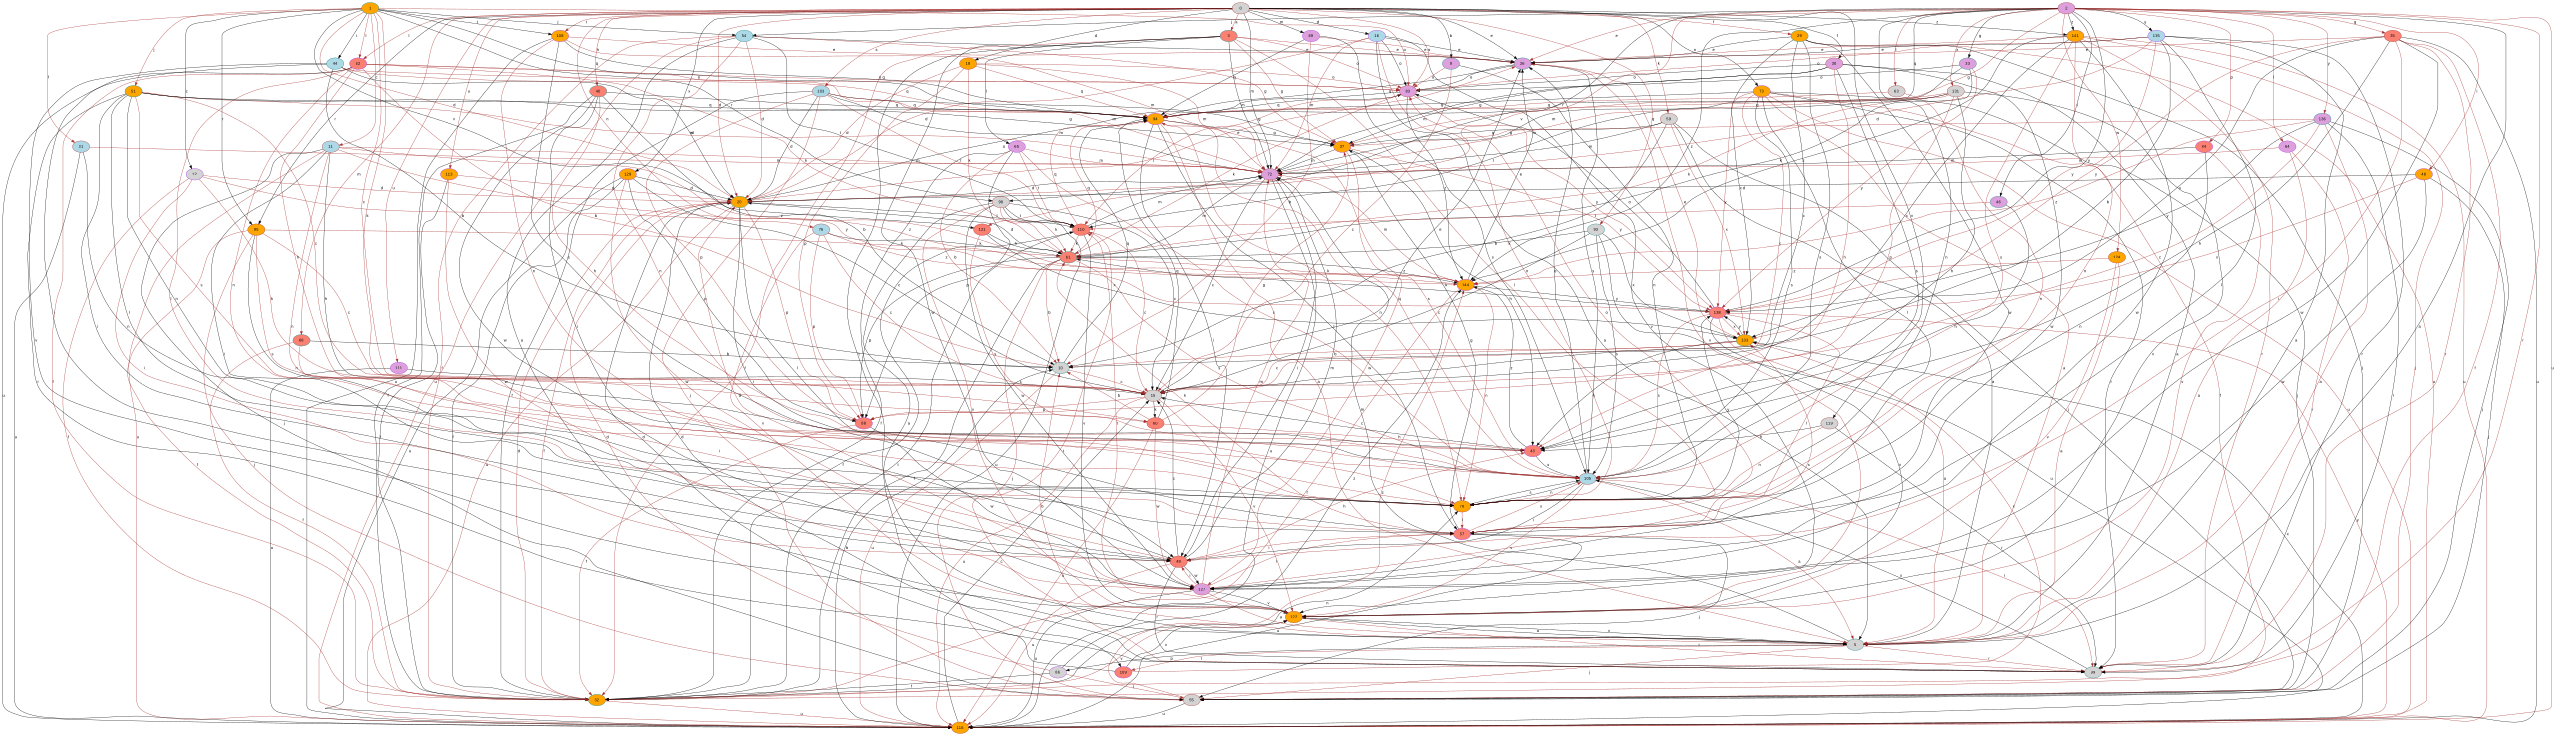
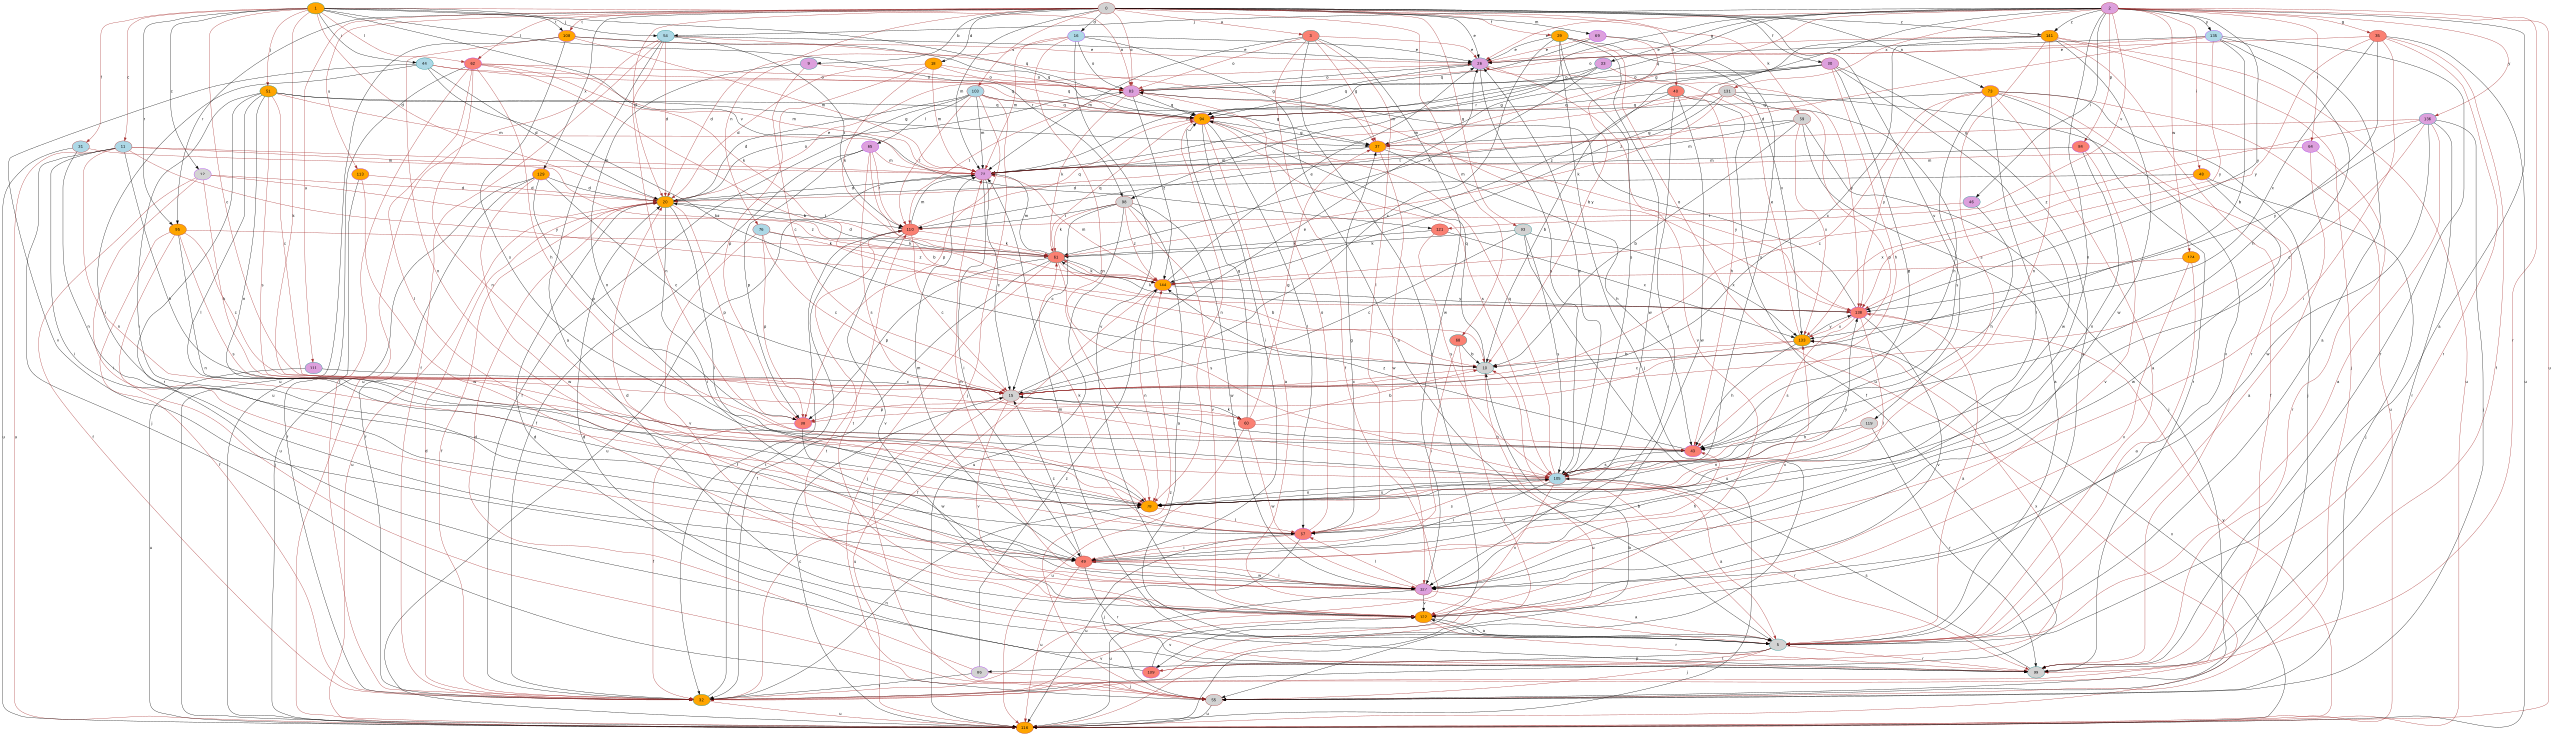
  strict digraph {
    fontname="Liberation Sans"
    node [color=brown fillcolor=orange fontname="Liberation Sans" style=filled]
    edge [color=brown fontname="Liberation Sans"]
    0 [fillcolor=lightgrey]
    3 [color=teal fillcolor=salmon]
    9 [color=teal fillcolor=plum]
    16 [color=purple fillcolor=lightblue]
    18
    20 [color=teal]
    26 [color=teal fillcolor=plum]
    29 [color=teal]
    30 [fillcolor=plum]
    40 [color=teal fillcolor=salmon]
    59 [fillcolor=lightgrey]
    62 [color=purple fillcolor=salmon]
    68 [color=teal fillcolor=salmon]
    69 [color=purple fillcolor=plum]
    72 [fillcolor=plum]
    73 [color=purple]
    76 [fillcolor=lightblue]
    83 [fillcolor=plum]
    93 [color=teal fillcolor=lightgrey]
    95
    103 [fillcolor=lightblue]
    108 [color=purple]
-   111 [color=purple fillcolor=plum]
+   111 [color=teal fillcolor=plum]
    113 [color=purple]
    119 [fillcolor=lightgrey]
    129 [color=purple]
    141
    37 [color=purple]
    32 [color=teal]
    65 [color=purple fillcolor=plum]
    67 [color=purple fillcolor=salmon]
    109 [color=purple fillcolor=salmon]
    127 [fillcolor=plum]
    15 [fillcolor=lightgrey]
    78
    5 [color=teal fillcolor=lightgrey]
    122
    94 [color=purple]
    88 [color=purple fillcolor=salmon]
    61 [color=teal fillcolor=salmon]
    116
    49 [fillcolor=salmon]
    110 [fillcolor=salmon]
    105 [fillcolor=lightblue]
    55 [fillcolor=lightgrey]
    133 [color=teal]
    43 [color=purple fillcolor=salmon]
    10 [color=teal fillcolor=lightgrey]
    99 [color=teal fillcolor=lightgrey]
    138 [color=purple fillcolor=salmon]
    144 [color=purple]
    1 [color=teal]
    11 [fillcolor=lightblue]
    12 [color=purple fillcolor=lightgrey]
    31 [fillcolor=lightblue]
    44 [color=teal fillcolor=lightblue]
    51 [color=teal]
    54 [color=teal fillcolor=lightblue]
    60 [fillcolor=salmon]
    98 [fillcolor=lightgrey]
    121 [fillcolor=salmon]
    2 [fillcolor=plum]
    33 [color=teal fillcolor=plum]
    35 [fillcolor=salmon]
    46 [color=teal fillcolor=plum]
    48 [color=purple]
-   63 [fillcolor=lightgrey]
    64 [color=purple fillcolor=plum]
    84 [color=purple fillcolor=salmon]
    124
    131 [fillcolor=lightgrey]
    135 [color=purple fillcolor=lightblue]
    136 [color=teal fillcolor=plum]
    86 [color=purple fillcolor=lightgrey]
    0 -> 3 [label=a]
    0 -> 9 [color=black label=b]
    0 -> 16 [color=black label=d]
    0 -> 18 [color=black label=d]
    0 -> 20 [label=d]
    0 -> 26 [color=black label=e]
    0 -> 29 [label=f]
    0 -> 30 [color=black label=f]
    0 -> 40 [label=h]
    0 -> 59 [label=k]
    0 -> 62 [label=l]
    0 -> 68 [label=m]
    0 -> 69 [color=black label=m]
    0 -> 72 [color=black label=m]
    0 -> 73 [color=black label=n]
    0 -> 76 [label=n]
    0 -> 83 [label=o]
    0 -> 93 [label=q]
    0 -> 95 [color=black label=r]
    0 -> 103 [label=s]
    0 -> 108 [label=t]
    0 -> 111 [label=u]
    0 -> 113 [label=u]
    0 -> 119 [color=black label=v]
    0 -> 129 [color=black label=x]
    0 -> 141 [color=black label=z]
    3 -> 26 [label=e]
    3 -> 72 [color=black label=m]
    3 -> 83 [label=o]
    3 -> 37 [label=g]
    3 -> 32 [label=f]
-   3 -> 65 [color=black label=l]
+   103 -> 65 [color=black label=l]
    3 -> 67 [label=l]
    3 -> 109 [color=black label=t]
    3 -> 127 [color=black label=w]
    9 -> 83 [label=o]
    9 -> 15 [label=c]
    9 -> 78 [color=black label=n]
    16 -> 20 [label=d]
    16 -> 26 [color=black label=e]
    16 -> 72 [label=m]
    16 -> 83 [color=black label=o]
    16 -> 78 [label=n]
    16 -> 5 [color=black label=a]
    16 -> 122 [color=black label=v]
    18 -> 20 [label=d]
    18 -> 72 [label=m]
    18 -> 83 [label=o]
    18 -> 94 [label=q]
    18 -> 88 [label=p]
    18 -> 61 [label=k]
    20 -> 26 [label=e]
    20 -> 83 [color=black label=o]
    20 -> 32 [label=f]
    20 -> 67 [color=black label=l]
    20 -> 88 [label=p]
    20 -> 116 [label=u]
    20 -> 49 [color=black label=i]
    20 -> 110 [color=black label=t]
    26 -> 83 [color=black label=o]
    26 -> 122 [label=v]
    26 -> 94 [color=black label=q]
    26 -> 105 [color=black label=s]
    29 -> 26 [color=black label=e]
    29 -> 127 [color=black label=w]
    29 -> 15 [color=black label=c]
    29 -> 116 [label=u]
    29 -> 105 [color=black label=s]
    29 -> 55 [color=black label=j]
    29 -> 133 [color=black label=x]
    30 -> 72 [color=black label=m]
    30 -> 83 [color=black label=o]
    30 -> 37 [color=black label=g]
    30 -> 127 [color=black label=w]
    30 -> 5 [color=black label=a]
    30 -> 105 [color=black label=s]
    30 -> 43 [label=h]
    40 -> 32 [color=black label=f]
    40 -> 127 [color=black label=w]
    40 -> 94 [color=black label=q]
    40 -> 49 [color=black label=i]
    40 -> 43 [label=h]
    40 -> 10 [color=black label=b]
    59 -> 72 [color=black label=m]
    59 -> 37 [color=black label=g]
    59 -> 5 [color=black label=a]
    59 -> 55 [color=black label=j]
    59 -> 133 [label=x]
    59 -> 10 [color=black label=b]
    62 -> 72 [label=m]
    62 -> 83 [label=o]
    62 -> 32 [label=f]
    62 -> 67 [label=l]
    62 -> 78 [label=n]
    62 -> 61 [label=k]
    62 -> 116 [color=black label=u]
    62 -> 43 [label=h]
    62 -> 10 [label=b]
    68 -> 32 [label=f]
    68 -> 49 [label=i]
    68 -> 10 [color=black label=b]
    69 -> 26 [label=e]
    69 -> 94 [color=black label=q]
    69 -> 105 [color=black label=s]
    69 -> 10 [label=b]
    72 -> 20 [color=black label=d]
    72 -> 15 [color=black label=c]
    72 -> 116 [color=black label=u]
    72 -> 49 [color=black label=i]
    73 -> 32 [label=f]
    73 -> 67 [color=black label=l]
    73 -> 15 [label=c]
    73 -> 5 [label=a]
    73 -> 94 [color=black label=q]
    73 -> 116 [label=u]
    73 -> 105 [color=black label=s]
    73 -> 55 [color=black label=j]
    73 -> 99 [color=black label=r]
    73 -> 138 [label=y]
    76 -> 15 [label=c]
    76 -> 122 [label=v]
    76 -> 88 [label=p]
    76 -> 61 [color=black label=k]
    76 -> 144 [label=z]
    83 -> 94 [color=black label=q]
    83 -> 61 [label=k]
    83 -> 110 [label=t]
    83 -> 138 [label=y]
    83 -> 144 [color=black label=z]
    93 -> 15 [color=black label=c]
    93 -> 61 [color=black label=k]
    93 -> 116 [color=black label=u]
    93 -> 105 [color=black label=s]
    93 -> 133 [color=black label=x]
    95 -> 32 [label=f]
    95 -> 15 [label=c]
    95 -> 78 [color=black label=n]
    95 -> 61 [label=k]
    95 -> 105 [label=s]
    95 -> 55 [label=j]
    103 -> 20 [color=black label=d]
    103 -> 72 [color=black label=m]
    103 -> 37 [color=black label=g]
    103 -> 32 [color=black label=f]
    103 -> 94 [label=q]
    103 -> 88 [label=p]
    103 -> 110 [label=t]
    103 -> 55 [label=j]
    108 -> 26 [label=e]
    108 -> 72 [label=m]
    108 -> 78 [label=n]
    108 -> 94 [color=black label=q]
    108 -> 116 [color=black label=u]
    108 -> 105 [color=black label=s]
    111 -> 15 [color=black label=c]
    111 -> 116 [color=black label=u]
    113 -> 20 [label=d]
    113 -> 32 [color=black label=f]
    113 -> 127 [label=w]
    119 -> 78 [label=n]
    119 -> 43 [color=black label=h]
    119 -> 99 [color=black label=r]
    129 -> 20 [color=black label=d]
    129 -> 32 [color=black label=f]
    129 -> 127 [label=w]
    129 -> 15 [color=black label=c]
    129 -> 88 [color=black label=p]
    129 -> 116 [color=black label=u]
    141 -> 26 [label=e]
    141 -> 127 [color=black label=w]
    141 -> 15 [color=black label=c]
    141 -> 78 [label=n]
    141 -> 116 [label=u]
    141 -> 105 [label=s]
    141 -> 55 [label=j]
    141 -> 99 [label=r]
    141 -> 144 [color=black label=z]
    37 -> 72 [color=black label=m]
    37 -> 127 [label=w]
    37 -> 43 [color=black label=h]
    37 -> 138 [label=y]
    32 -> 20 [label=d]
    32 -> 78 [color=black label=n]
    32 -> 122 [label=v]
    32 -> 116 [label=u]
    32 -> 110 [color=black label=t]
    65 -> 72 [label=m]
    65 -> 32 [color=black label=f]
    65 -> 88 [color=black label=p]
    65 -> 110 [label=t]
    65 -> 105 [label=s]
    65 -> 10 [label=b]
    67 -> 83 [label=o]
    67 -> 37 [color=black label=g]
    67 -> 61 [label=k]
    67 -> 116 [color=black label=u]
    67 -> 49 [label=i]
    67 -> 105 [label=s]
    67 -> 55 [color=black label=j]
    109 -> 20 [color=black label=d]
    109 -> 122 [color=black label=v]
    109 -> 133 [label=x]
    127 -> 20 [label=d]
    127 -> 72 [label=m]
    127 -> 67 [label=l]
    127 -> 5 [label=a]
    127 -> 122 [color=black label=v]
    127 -> 116 [color=black label=u]
    127 -> 49 [label=i]
    127 -> 133 [label=x]
    15 -> 26 [color=black label=e]
    15 -> 122 [label=v]
    15 -> 88 [label=p]
    15 -> 116 [label=u]
    15 -> 60 [color=black label=k]
    78 -> 67 [label=l]
    78 -> 105 [color=black label=s]
    78 -> 138 [color=black label=y]
    5 -> 72 [color=black label=m]
    5 -> 109 [label=t]
    5 -> 122 [color=black label=v]
    5 -> 55 [label=j]
    5 -> 10 [label=b]
    5 -> 99 [label=r]
    5 -> 86 [color=black label=p]
    122 -> 5 [color=black label=a]
    122 -> 110 [label=t]
    122 -> 99 [label=r]
    94 -> 37 [color=black label=g]
    94 -> 67 [color=black label=l]
    94 -> 78 [label=n]
    94 -> 5 [label=a]
    94 -> 49 [color=black label=i]
    94 -> 105 [label=s]
    88 -> 32 [label=f]
    88 -> 127 [color=black label=w]
    61 -> 20 [color=black label=d]
    61 -> 72 [color=black label=m]
    61 -> 32 [color=black label=f]
    61 -> 94 [label=q]
    61 -> 88 [color=black label=p]
    61 -> 105 [label=s]
    61 -> 55 [label=j]
    61 -> 10 [label=b]
    61 -> 144 [color=black label=z]
    116 -> 15 [color=black label=c]
    116 -> 133 [color=black label=x]
    116 -> 10 [color=black label=b]
    116 -> 138 [label=y]
    49 -> 72 [color=black label=m]
    49 -> 127 [color=black label=w]
    49 -> 15 [color=black label=c]
    49 -> 116 [label=u]
    49 -> 43 [label=h]
    49 -> 99 [color=black label=r]
    110 -> 72 [color=black label=m]
    110 -> 32 [color=black label=f]
    110 -> 15 [label=c]
    110 -> 122 [color=black label=v]
    110 -> 94 [label=q]
    110 -> 61 [label=k]
    105 -> 26 [color=black label=e]
    105 -> 78 [color=black label=n]
    105 -> 5 [label=a]
    105 -> 122 [label=v]
    105 -> 94 [label=q]
    105 -> 49 [color=black label=i]
    105 -> 99 [label=r]
    55 -> 116 [color=black label=u]
    55 -> 144 [label=z]
    133 -> 26 [label=e]
    133 -> 15 [label=c]
    133 -> 43 [color=black label=h]
    133 -> 10 [label=b]
    133 -> 138 [color=black label=y]
    43 -> 15 [color=black label=c]
    43 -> 105 [color=black label=s]
    43 -> 144 [color=black label=z]
    10 -> 15 [label=c]
    10 -> 94 [color=black label=q]
    10 -> 116 [label=u]
    99 -> 20 [color=black label=d]
    99 -> 110 [label=t]
    99 -> 105 [color=black label=s]
    138 -> 83 [color=black label=o]
    138 -> 67 [label=l]
    138 -> 5 [label=a]
    138 -> 122 [color=black label=v]
    138 -> 61 [color=black label=k]
    138 -> 105 [label=s]
    138 -> 133 [label=x]
    144 -> 26 [color=black label=e]
    144 -> 72 [label=m]
    144 -> 32 [label=f]
    144 -> 78 [label=n]
    144 -> 61 [label=k]
    144 -> 138 [color=black label=y]
    1 -> 20 [label=d]
    1 -> 62 [label=l]
    1 -> 83 [label=o]
    1 -> 95 [color=black label=r]
    1 -> 108 [color=black label=t]
    1 -> 15 [label=c]
    1 -> 94 [color=black label=q]
    1 -> 11 [label=c]
    1 -> 12 [color=black label=c]
    1 -> 31 [label=f]
    1 -> 44 [color=black label=i]
    1 -> 51 [label=j]
    1 -> 54 [color=black label=j]
    1 -> 60 [label=k]
    1 -> 98 [color=black label=r]
    1 -> 121 [color=black label=v]
    11 -> 72 [label=m]
    11 -> 78 [label=n]
    11 -> 116 [label=u]
    11 -> 49 [color=black label=i]
    11 -> 55 [color=black label=j]
    11 -> 43 [color=black label=h]
    11 -> 138 [label=y]
    11 -> 144 [label=z]
    12 -> 20 [label=d]
    12 -> 32 [label=f]
    12 -> 49 [label=i]
    12 -> 144 [label=z]
    12 -> 60 [label=k]
    31 -> 72 [label=m]
    31 -> 78 [color=black label=n]
    31 -> 116 [color=black label=u]
    44 -> 20 [color=black label=d]
    44 -> 83 [label=o]
    44 -> 122 [color=black label=v]
    44 -> 94 [label=q]
    44 -> 49 [color=black label=i]
    44 -> 10 [color=black label=b]
    51 -> 72 [label=m]
    51 -> 37 [color=black label=g]
    51 -> 67 [color=black label=l]
    51 -> 15 [label=c]
    51 -> 78 [color=black label=n]
    51 -> 94 [color=black label=q]
    51 -> 49 [color=black label=i]
    51 -> 105 [label=s]
    51 -> 99 [color=black label=r]
    54 -> 20 [label=d]
    54 -> 26 [color=black label=e]
    54 -> 37 [label=g]
    54 -> 32 [label=f]
    54 -> 78 [label=n]
    54 -> 5 [color=black label=a]
    54 -> 116 [label=u]
    54 -> 110 [color=black label=t]
    60 -> 37 [label=g]
    60 -> 127 [label=w]
    60 -> 94 [color=black label=q]
    60 -> 116 [label=u]
    60 -> 43 [label=h]
    60 -> 10 [label=b]
    98 -> 127 [color=black label=w]
    98 -> 15 [color=black label=c]
    98 -> 5 [color=black label=a]
    98 -> 122 [label=v]
    98 -> 61 [label=k]
    98 -> 116 [color=black label=u]
    98 -> 110 [color=black label=t]
+   98 -> 144 [label=z]
    121 -> 61 [color=black label=k]
    121 -> 105 [label=s]
    121 -> 133 [color=black label=x]
    2 -> 26 [label=e]
    2 -> 141 [color=black label=z]
    2 -> 37 [label=g]
    2 -> 78 [color=black label=n]
    2 -> 5 [color=black label=a]
    2 -> 94 [color=black label=q]
    2 -> 116 [label=u]
    2 -> 99 [label=r]
    2 -> 138 [color=black label=y]
    2 -> 144 [color=black label=z]
    2 -> 54 [color=black label=j]
    2 -> 98 [color=black label=r]
    2 -> 121 [label=v]
    2 -> 33 [color=black label=g]
    2 -> 35 [label=g]
    2 -> 46 [color=black label=i]
    2 -> 48 [label=i]
-   2 -> 63 [label=l]
    2 -> 64 [label=l]
    2 -> 84 [label=p]
    2 -> 124 [label=w]
    2 -> 131 [label=x]
    2 -> 135 [color=black label=y]
    2 -> 136 [label=y]
    33 -> 72 [color=black label=m]
    33 -> 83 [color=black label=o]
    33 -> 61 [color=black label=k]
    33 -> 138 [label=y]
    35 -> 26 [label=e]
    35 -> 32 [label=f]
-   35 -> 127 [color=black label=w]
+   136 -> 127 [color=black label=w]
    35 -> 116 [color=black label=u]
    35 -> 49 [label=i]
    35 -> 133 [color=black label=x]
    35 -> 43 [color=black label=h]
    35 -> 99 [label=r]
    35 -> 138 [label=y]
    46 -> 110 [label=t]
    46 -> 43 [color=black label=h]
    48 -> 20 [color=black label=d]
    48 -> 127 [color=black label=w]
    48 -> 55 [color=black label=j]
    48 -> 133 [label=x]
-   63 -> 78 [label=n]
-   63 -> 94 [label=q]
    64 -> 72 [label=m]
    64 -> 5 [label=a]
    64 -> 99 [label=r]
    84 -> 72 [color=black label=m]
    84 -> 78 [color=black label=n]
    84 -> 122 [label=v]
    124 -> 5 [label=a]
    124 -> 122 [label=v]
    124 -> 144 [label=z]
    131 -> 72 [label=m]
    131 -> 122 [color=black label=v]
    131 -> 94 [label=q]
    131 -> 88 [label=p]
    131 -> 61 [label=k]
    131 -> 110 [color=black label=t]
    131 -> 43 [color=black label=h]
    135 -> 20 [label=d]
    135 -> 26 [color=black label=e]
    135 -> 83 [label=o]
    135 -> 67 [color=black label=l]
    135 -> 5 [color=black label=a]
    135 -> 10 [color=black label=b]
    135 -> 99 [color=black label=r]
    135 -> 138 [label=y]
    136 -> 37 [label=g]
    136 -> 15 [label=c]
    136 -> 5 [label=a]
    136 -> 55 [color=black label=j]
    136 -> 99 [color=black label=r]
    136 -> 138 [color=black label=y]
    136 -> 144 [label=z]
    86 -> 20 [label=d]
    86 -> 32 [color=black label=f]
    86 -> 55 [label=j]
    86 -> 144 [color=black label=z]
  }
